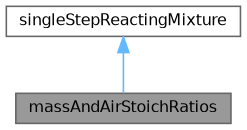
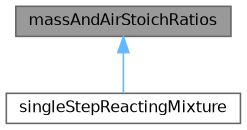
  digraph {
    rankdir=TB
    node [fontname=Helvetica fontsize=10 shape=box style=filled]
    n1 [color=gray40 fillcolor=grey60 fontcolor=black height=0.2 label=massAndAirStoichRatios width=0.4]
    n2 [color=grey40 fillcolor=white height=0.2 label=singleStepReactingMixture width=0.4]
-   n2 -> n1 [color=steelblue1 dir=back fontname=Helvetica fontsize=10 labelfontname=Helvetica labelfontsize=10 style=solid]
+   n1 -> n2 [color=steelblue1 dir=back fontname=Helvetica fontsize=10 labelfontname=Helvetica labelfontsize=10 style=solid]
  }
